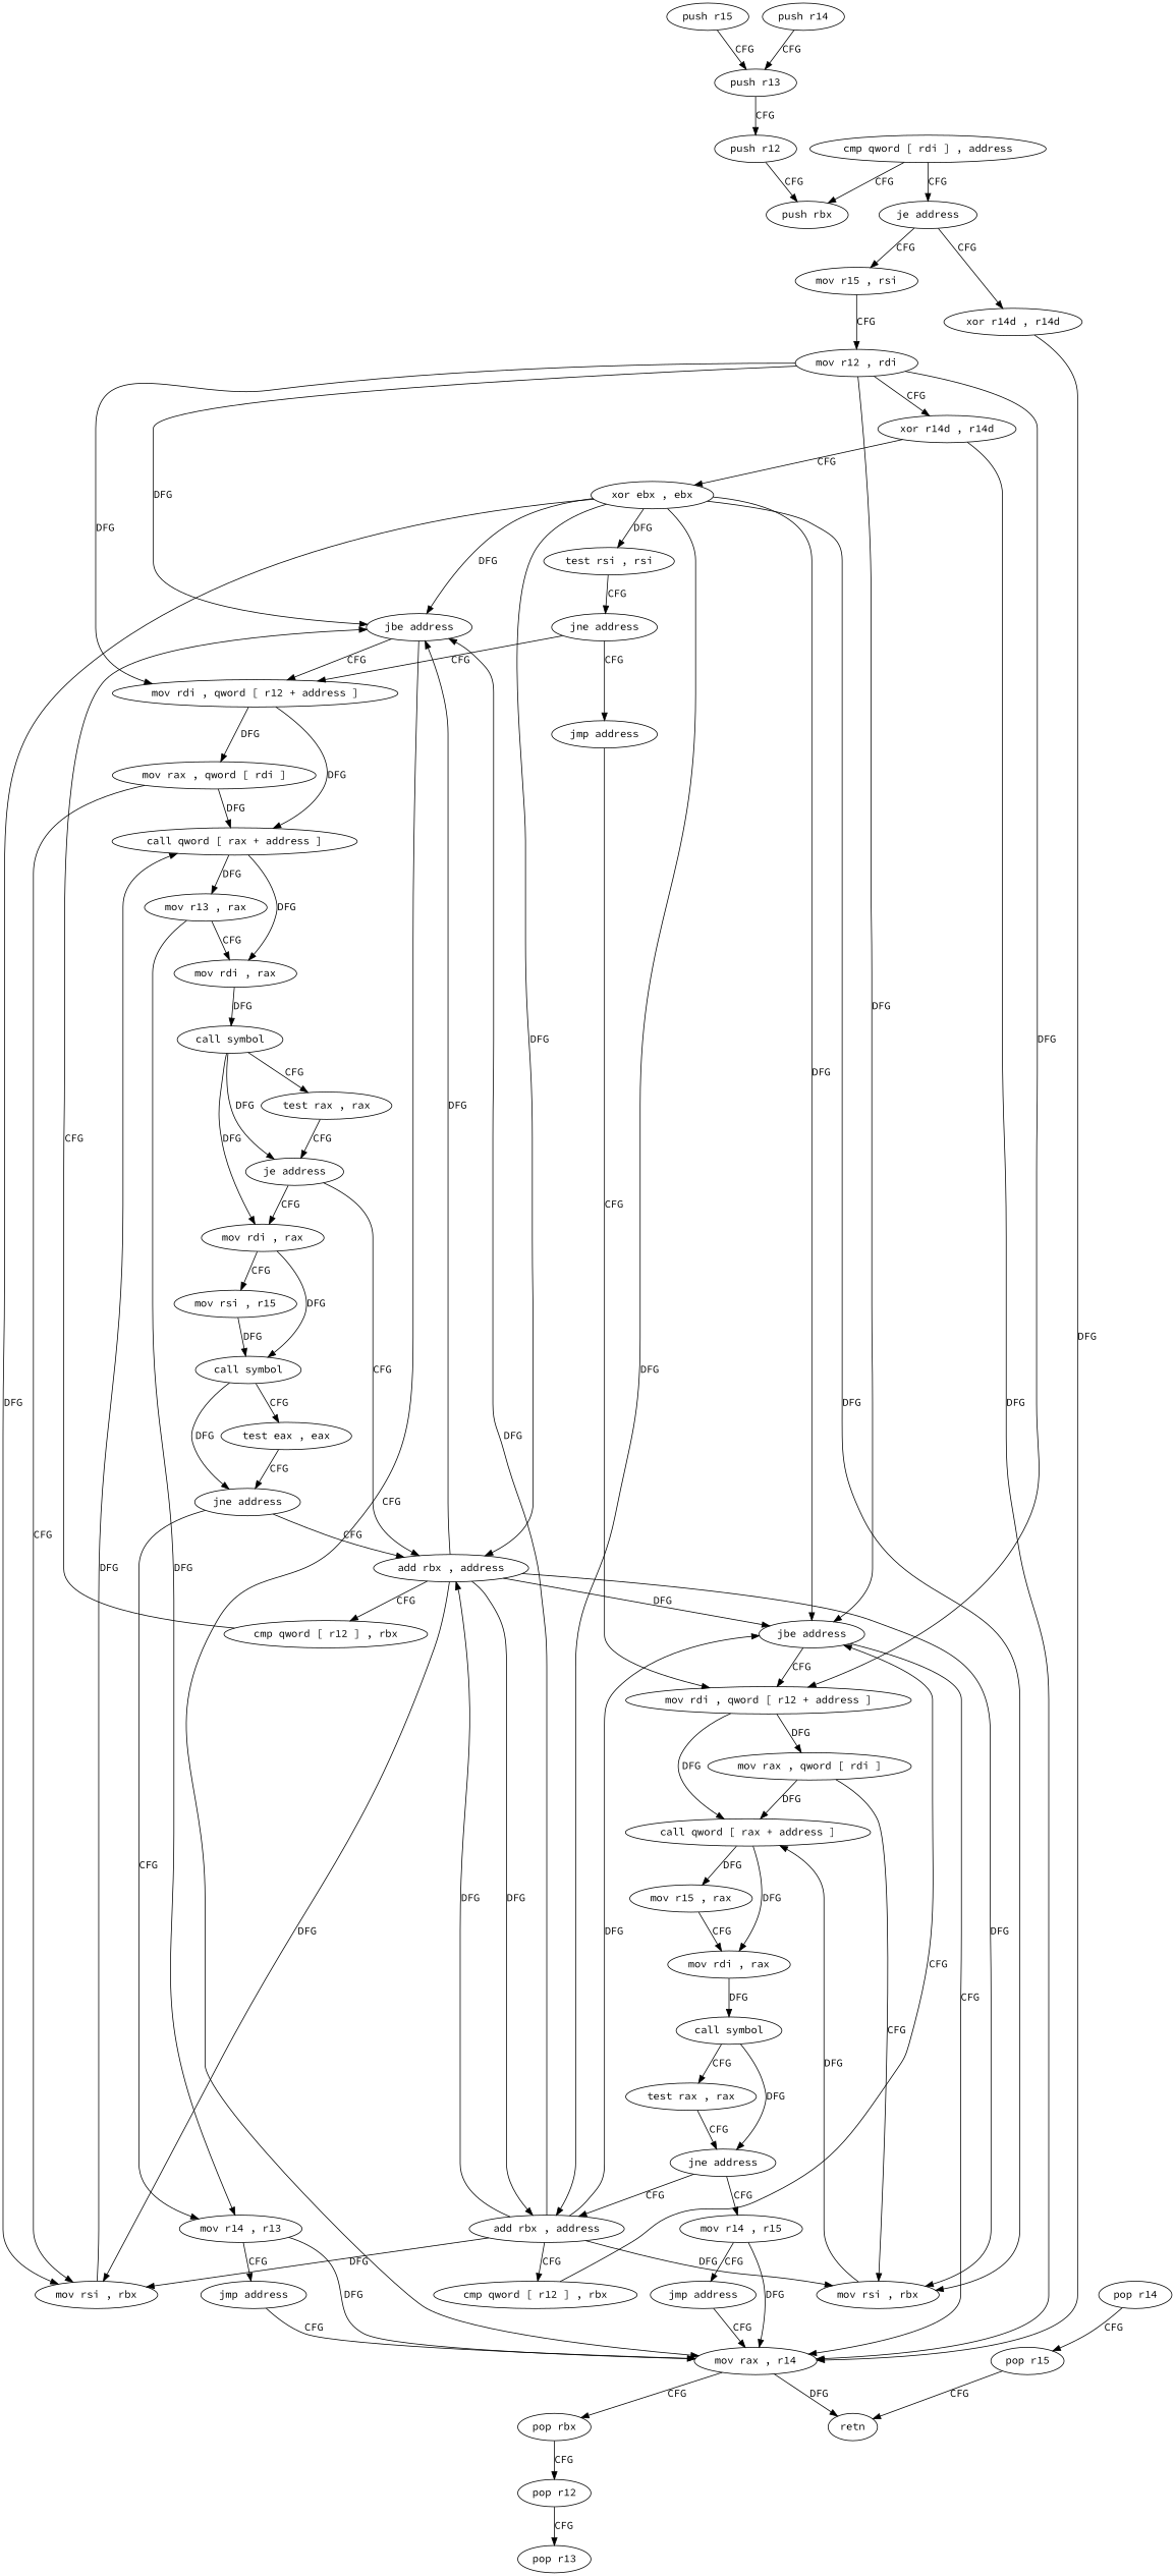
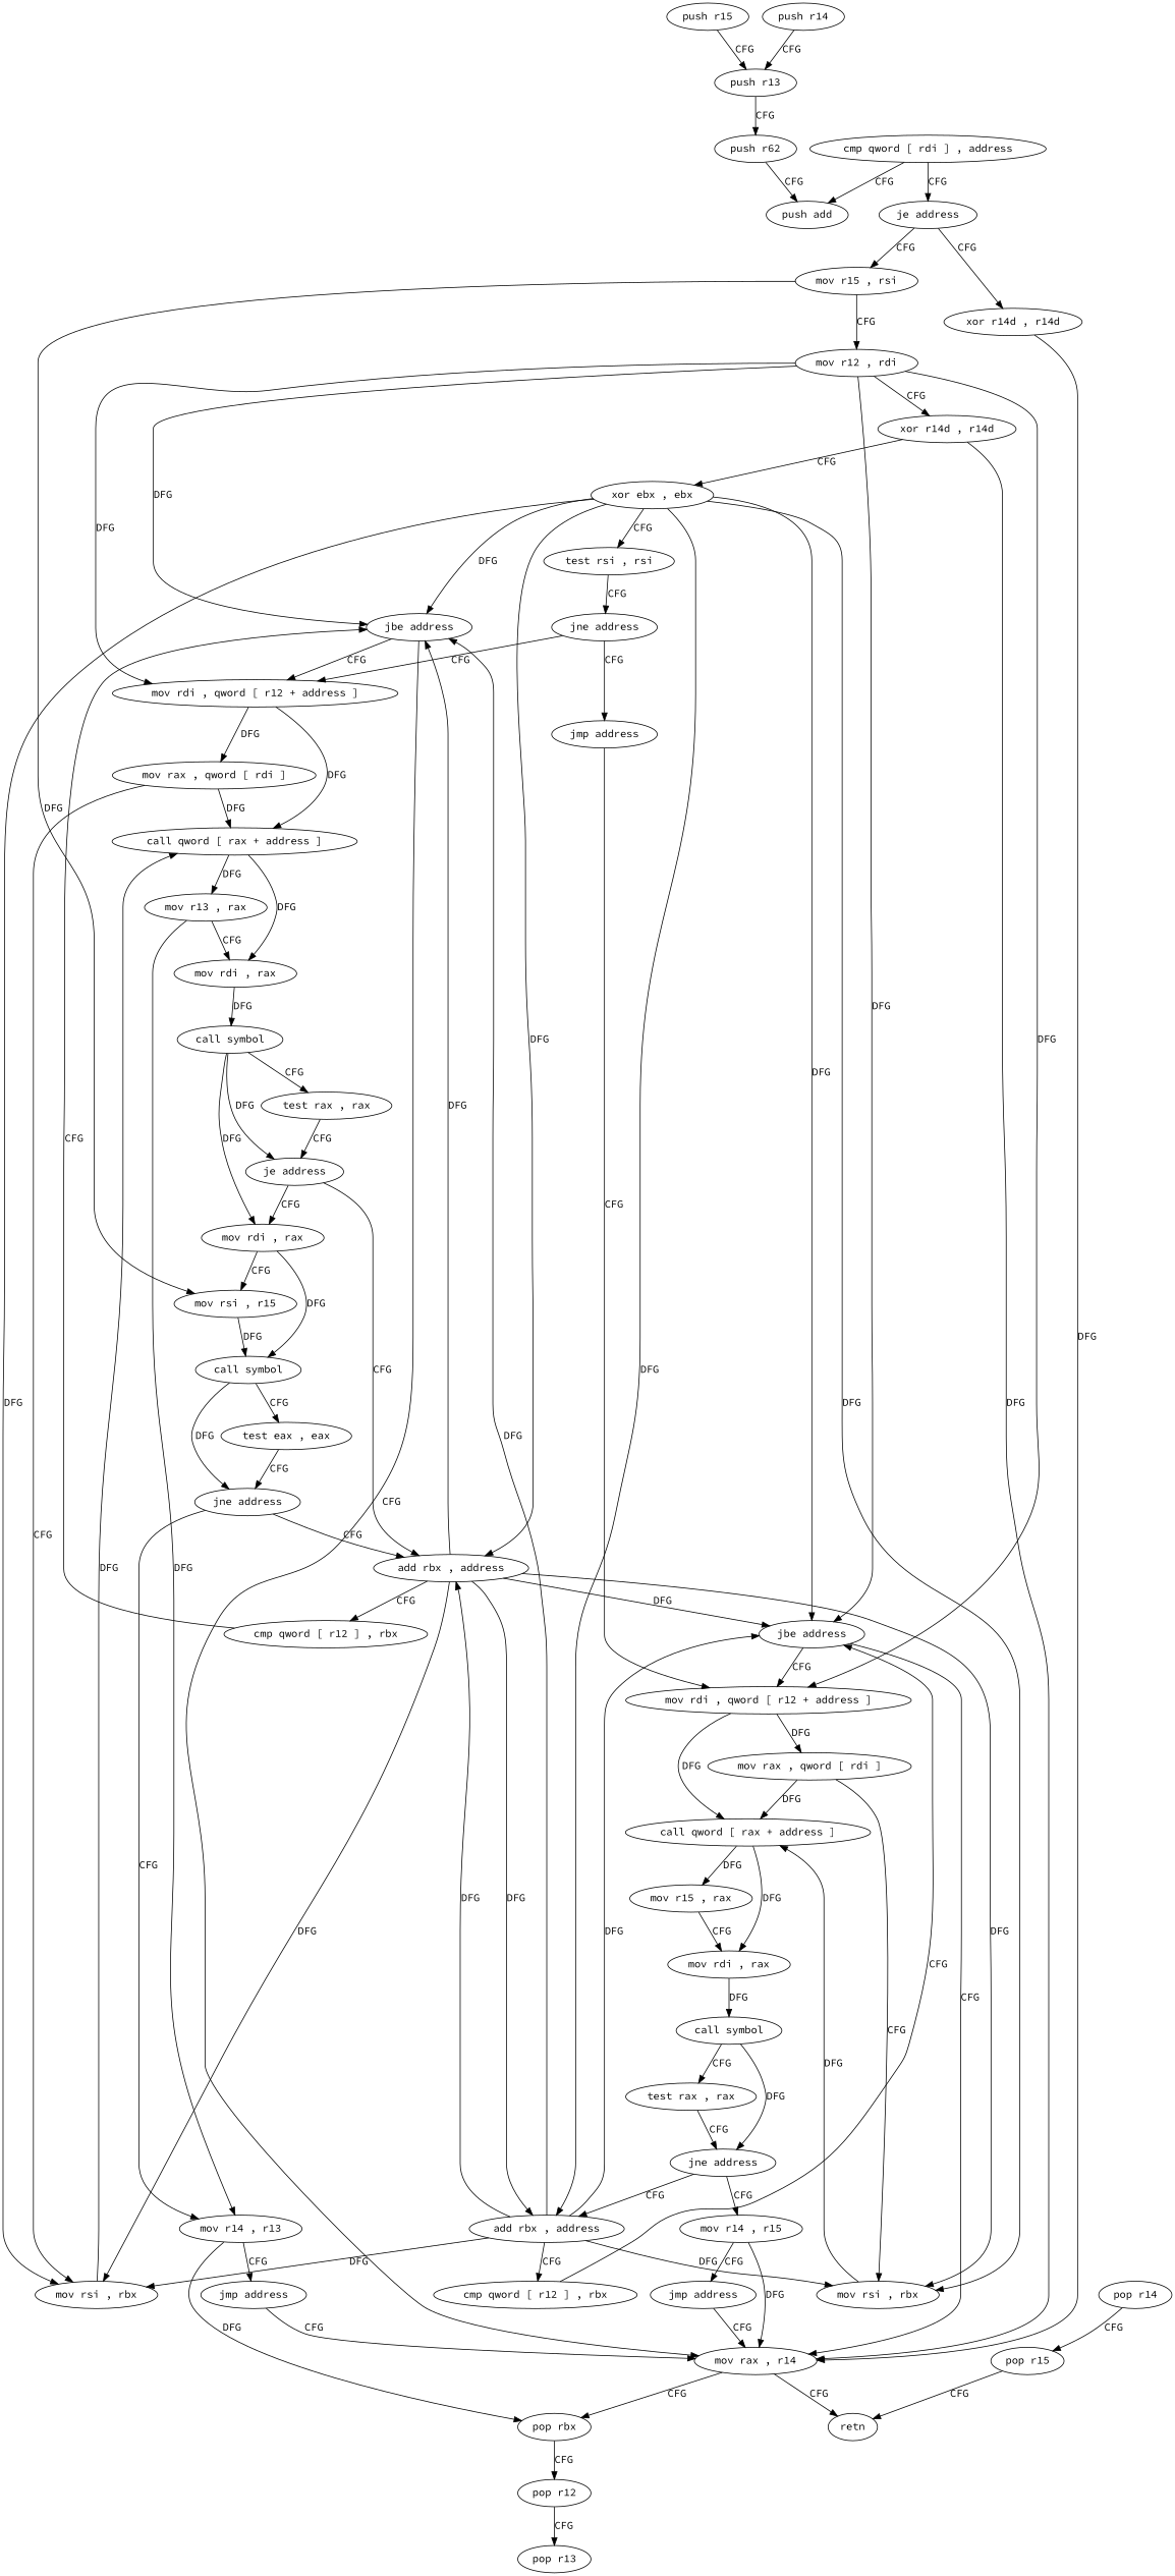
  digraph {
    fontname="Source Code Pro"
    node [fontname="Source Code Pro"]
    edge [fontname="Source Code Pro"]
    n1 [label="push r15"]
    n2 [label="push r13"]
    n3 [label="push r14"]
-   n4 [label="push r12"]
-   n5 [label="push rbx"]
+   n4 [label="push r62"]
+   n5 [label="push add"]
    n6 [label="cmp qword [ rdi ] , address"]
    n7 [label="je address"]
    n8 [label="xor r14d , r14d"]
    n9 [label="mov r15 , rsi"]
    n10 [label="mov rax , r14"]
    n11 [label="mov r12 , rdi"]
    n12 [label="mov rsi , r15"]
    n13 [label="pop rbx"]
    n14 [label=retn]
    n15 [label="xor r14d , r14d"]
    n16 [label="mov rdi , qword [ r12 + address ]"]
    n17 [label="mov rdi , qword [ r12 + address ]"]
    n18 [label="jbe address"]
    n19 [label="jbe address"]
    n20 [label="call symbol"]
    n21 [label="pop r12"]
    n22 [label="xor ebx , ebx"]
    n23 [label="mov rax , qword [ rdi ]"]
    n24 [label="call qword [ rax + address ]"]
    n25 [label="mov rax , qword [ rdi ]"]
    n26 [label="call qword [ rax + address ]"]
    n27 [label="test rsi , rsi"]
    n28 [label="mov rsi , rbx"]
    n29 [label="add rbx , address"]
    n30 [label="mov rsi , rbx"]
    n31 [label="add rbx , address"]
    n32 [label="jne address"]
    n33 [label="cmp qword [ r12 ] , rbx"]
    n34 [label="cmp qword [ r12 ] , rbx"]
    n35 [label="jmp address"]
    n36 [label="mov r13 , rax"]
    n37 [label="mov rdi , rax"]
    n38 [label="mov r14 , r13"]
    n39 [label="call symbol"]
    n40 [label="jmp address"]
    n41 [label="test rax , rax"]
    n42 [label="je address"]
    n43 [label="mov rdi , rax"]
    n44 [label="test eax , eax"]
    n45 [label="jne address"]
    n46 [label="mov r15 , rax"]
    n47 [label="mov rdi , rax"]
    n48 [label="call symbol"]
    n49 [label="mov r14 , r15"]
    n50 [label="jmp address"]
    n51 [label="test rax , rax"]
    n52 [label="jne address"]
    n53 [label="pop r13"]
    n54 [label="pop r14"]
    n55 [label="pop r15"]
    n1 -> n2 [label=CFG]
    n2 -> n4 [label=CFG]
    n3 -> n2 [label=CFG]
    n4 -> n5 [label=CFG]
    n6 -> n5 [label=CFG]
    n6 -> n7 [label=CFG]
    n7 -> n8 [label=CFG]
    n7 -> n9 [label=CFG]
    n8 -> n10 [label=DFG]
    n9 -> n11 [label=CFG]
+   n9 -> n12 [label=DFG]
    n10 -> n13 [label=CFG]
-   n10 -> n14 [label=DFG]
+   n10 -> n14 [label=CFG]
    n11 -> n15 [label=CFG]
    n11 -> n16 [label=DFG]
    n11 -> n17 [label=DFG]
    n11 -> n18 [label=DFG]
    n11 -> n19 [label=DFG]
    n12 -> n20 [label=DFG]
    n13 -> n21 [label=CFG]
    n15 -> n10 [label=DFG]
    n15 -> n22 [label=CFG]
    n16 -> n23 [label=DFG]
    n16 -> n24 [label=DFG]
    n17 -> n25 [label=DFG]
    n17 -> n26 [label=DFG]
    n18 -> n10 [label=CFG]
    n18 -> n16 [label=CFG]
    n19 -> n10 [label=CFG]
    n19 -> n17 [label=CFG]
    n20 -> n44 [label=CFG]
    n20 -> n45 [label=DFG]
    n21 -> n53 [label=CFG]
    n22 -> n18 [label=DFG]
    n22 -> n19 [label=DFG]
-   n22 -> n27 [label=DFG]
+   n22 -> n27 [label=CFG]
    n22 -> n28 [label=DFG]
    n22 -> n29 [label=DFG]
    n22 -> n30 [label=DFG]
    n22 -> n31 [label=DFG]
    n23 -> n24 [label=DFG]
    n23 -> n28 [label=CFG]
    n24 -> n36 [label=DFG]
    n24 -> n37 [label=DFG]
    n25 -> n26 [label=DFG]
    n25 -> n30 [label=CFG]
    n26 -> n46 [label=DFG]
    n26 -> n47 [label=DFG]
    n27 -> n32 [label=CFG]
    n28 -> n24 [label=DFG]
    n29 -> n18 [label=DFG]
    n29 -> n19 [label=DFG]
    n29 -> n28 [label=DFG]
    n29 -> n30 [label=DFG]
    n29 -> n31 [label=DFG]
    n29 -> n33 [label=CFG]
    n30 -> n26 [label=DFG]
    n31 -> n18 [label=DFG]
    n31 -> n19 [label=DFG]
    n31 -> n28 [label=DFG]
    n31 -> n29 [label=DFG]
    n31 -> n30 [label=DFG]
    n31 -> n34 [label=CFG]
    n32 -> n16 [label=CFG]
    n32 -> n35 [label=CFG]
    n33 -> n18 [label=CFG]
    n34 -> n19 [label=CFG]
    n35 -> n17 [label=CFG]
    n36 -> n37 [label=CFG]
    n36 -> n38 [label=DFG]
    n37 -> n39 [label=DFG]
-   n38 -> n10 [label=DFG]
+   n38 -> n13 [label=DFG]
    n38 -> n40 [label=CFG]
    n39 -> n41 [label=CFG]
    n39 -> n42 [label=DFG]
    n39 -> n43 [label=DFG]
    n40 -> n10 [label=CFG]
    n41 -> n42 [label=CFG]
    n42 -> n29 [label=CFG]
    n42 -> n43 [label=CFG]
    n43 -> n12 [label=CFG]
    n43 -> n20 [label=DFG]
    n44 -> n45 [label=CFG]
    n45 -> n29 [label=CFG]
    n45 -> n38 [label=CFG]
    n46 -> n47 [label=CFG]
    n47 -> n48 [label=DFG]
    n48 -> n51 [label=CFG]
    n48 -> n52 [label=DFG]
    n49 -> n10 [label=DFG]
    n49 -> n50 [label=CFG]
    n50 -> n10 [label=CFG]
    n51 -> n52 [label=CFG]
    n52 -> n31 [label=CFG]
    n52 -> n49 [label=CFG]
    n54 -> n55 [label=CFG]
    n55 -> n14 [label=CFG]
  }
